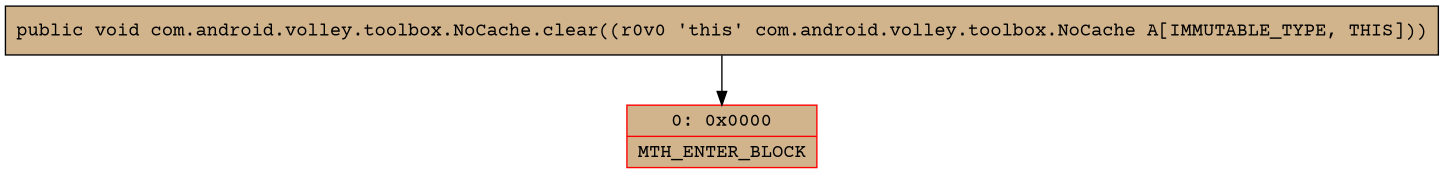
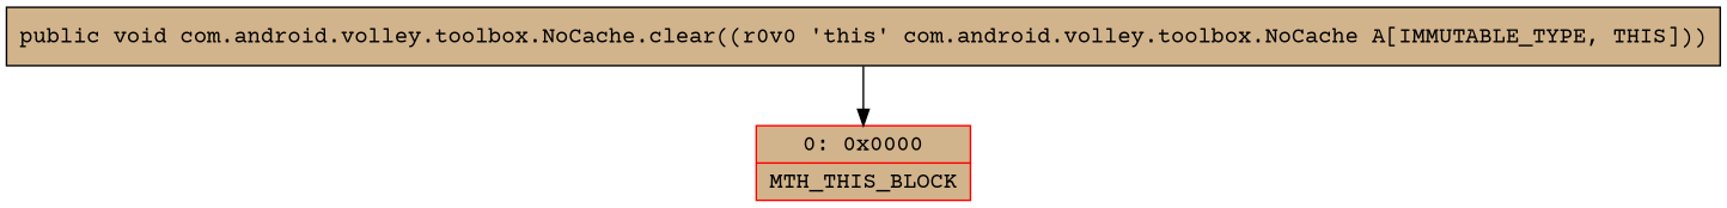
  digraph {
    fontname="Courier Prime"
    node [shape=record style=filled fillcolor=tan fontname="Courier Prime"]
-   n1 [color=red label="{0\:\ 0x0000|MTH_ENTER_BLOCK\l}"]
+   n1 [color=red label="{0\:\ 0x0000|MTH_THIS_BLOCK\l}"]
    n2 [label="{public void com.android.volley.toolbox.NoCache.clear((r0v0 'this' com.android.volley.toolbox.NoCache A[IMMUTABLE_TYPE, THIS])) }"]
    subgraph cluster_1 {
      label="R(0)"
    }
    n2 -> n1 [fontname="Courier Prime"]
  }
